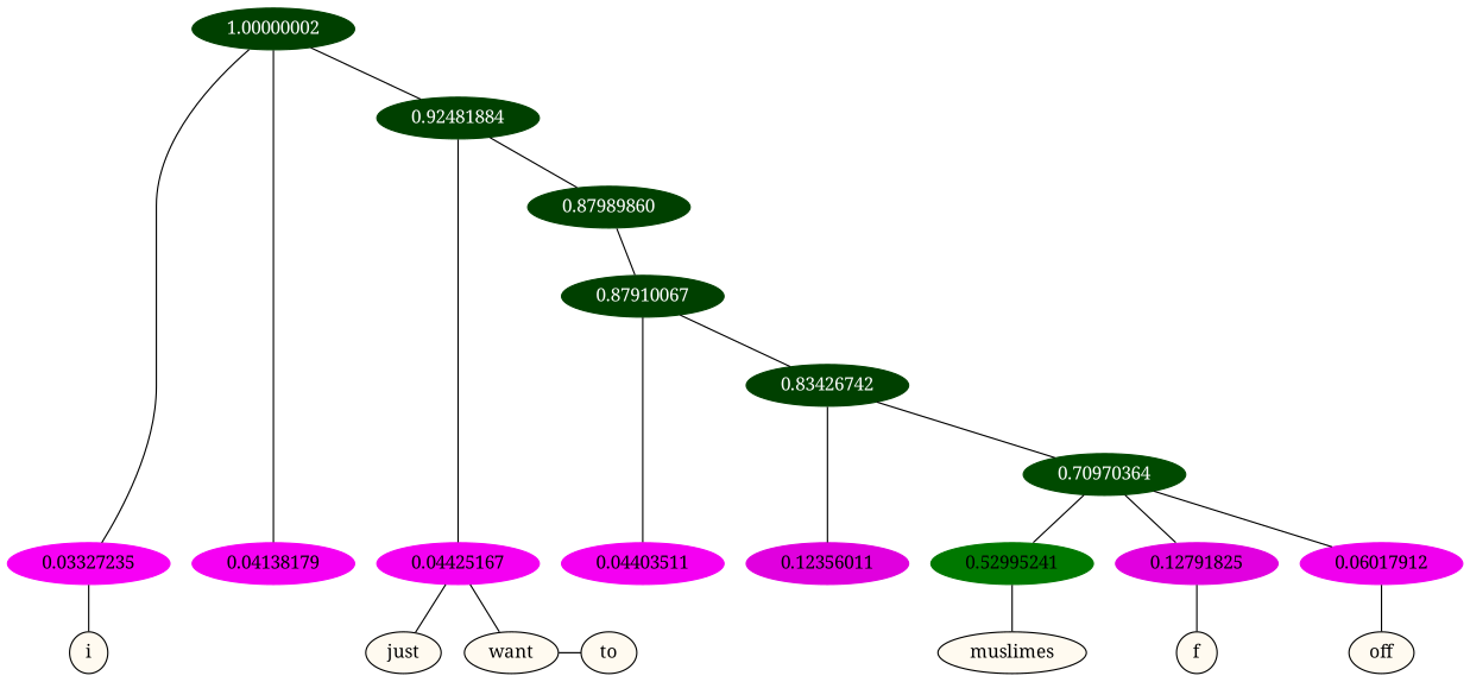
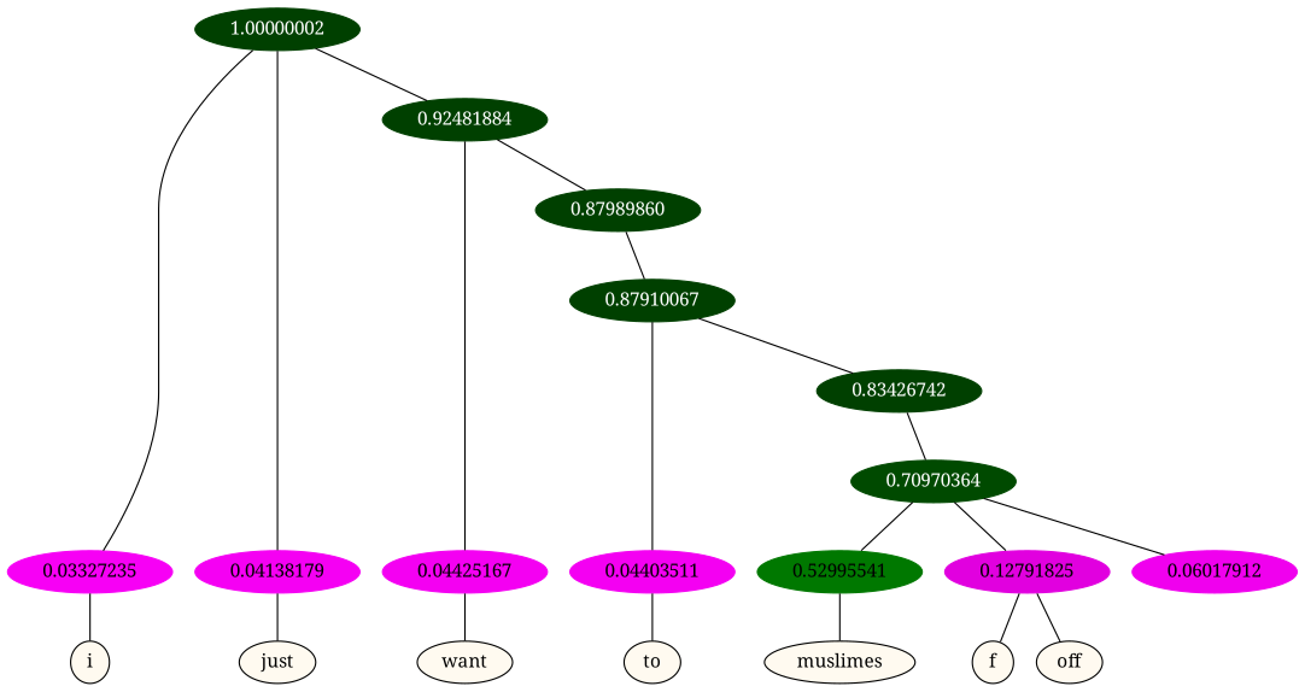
  graph {
    fontname="Noto Serif"
    node [color=black fontname="Noto Serif" format=png nodesep=0.001 ordering=out overlap_scaling=0.01 ranksep=0.001 style=filled fontcolor=black]
    edge [fontname="Noto Serif"]
    n1 [fillcolor=floralwhite height=0.15 label=i style="filled,solid" width=0.15 fontcolor=""]
    n2 [fillcolor=floralwhite height=0.15 label=just style="filled,solid" width=0.15 fontcolor=""]
    n3 [fillcolor=floralwhite height=0.15 label=want style="filled,solid" width=0.15 fontcolor=""]
    n4 [fillcolor=floralwhite height=0.15 label=to style="filled,solid" width=0.15 fontcolor=""]
    n5 [fillcolor=floralwhite height=0.15 label=muslimes style="filled,solid" width=0.15 fontcolor=""]
    n6 [fillcolor=floralwhite height=0.15 label=f style="filled,solid" width=0.15 fontcolor=""]
    n7 [fillcolor=floralwhite height=0.15 label=off style="filled,solid" width=0.15 fontcolor=""]
    n8 [color="0.835 1.000 0.967" height=0.15 label=0.03327235 width=0.15]
    n9 [color="0.835 1.000 0.959" height=0.15 label=0.04138179 width=0.15]
    n10 [color="0.835 1.000 0.956" height=0.15 label=0.04425167 width=0.15]
    n11 [color="0.835 1.000 0.956" height=0.15 label=0.04403511 width=0.15]
-   n12 [color="0.835 1.000 0.876" height=0.15 label=0.12356011 width=0.15]
-   n13 [color="0.334 1.000 0.470" height=0.15 label=0.52995241 width=0.15]
+   n13 [color="0.334 1.000 0.470" height=0.15 label=0.52995541 width=0.15]
    n14 [color="0.835 1.000 0.882" height=0.15 label=0.12791825 width=0.15]
    n15 [color="0.835 1.000 0.940" height=0.15 label=0.06017912 width=0.15]
    n16 [color="0.334 1.000 0.250" fontcolor=grey99 height=0.15 label=1.00000002 width=0.15]
    n17 [color="0.334 1.000 0.250" fontcolor=grey99 height=0.15 label=0.92481884 width=0.15]
    n18 [color="0.334 1.000 0.250" fontcolor=grey99 height=0.15 label=0.87989860 width=0.15]
    n19 [color="0.334 1.000 0.250" fontcolor=grey99 height=0.15 label=0.87910067 width=0.15]
    n20 [color="0.334 1.000 0.250" fontcolor=grey99 height=0.15 label=0.83426742 width=0.15]
    n21 [color="0.334 1.000 0.290" fontcolor=grey99 height=0.15 label=0.70970364 width=0.15]
    subgraph sub_1 {
      rank=same
      n1
      n2
      n3
      n4
      n5
      n6
      n7
    }
    subgraph sub_2 {
      rank=same
      n8
      n9
      n10
      n11
-     n12
      n13
      n14
      n15
    }
    n8 -- n1
-   n10 -- n2
+   n9 -- n2
    n10 -- n3
-   n3 -- n4
+   n11 -- n4
    n13 -- n5
    n14 -- n6
-   n15 -- n7
+   n14 -- n7
    n16 -- n8
    n16 -- n9
    n16 -- n17
    n17 -- n10
    n17 -- n18
    n18 -- n19
    n19 -- n11
    n19 -- n20
-   n20 -- n12
    n20 -- n21
    n21 -- n13
    n21 -- n14
    n21 -- n15
  }
